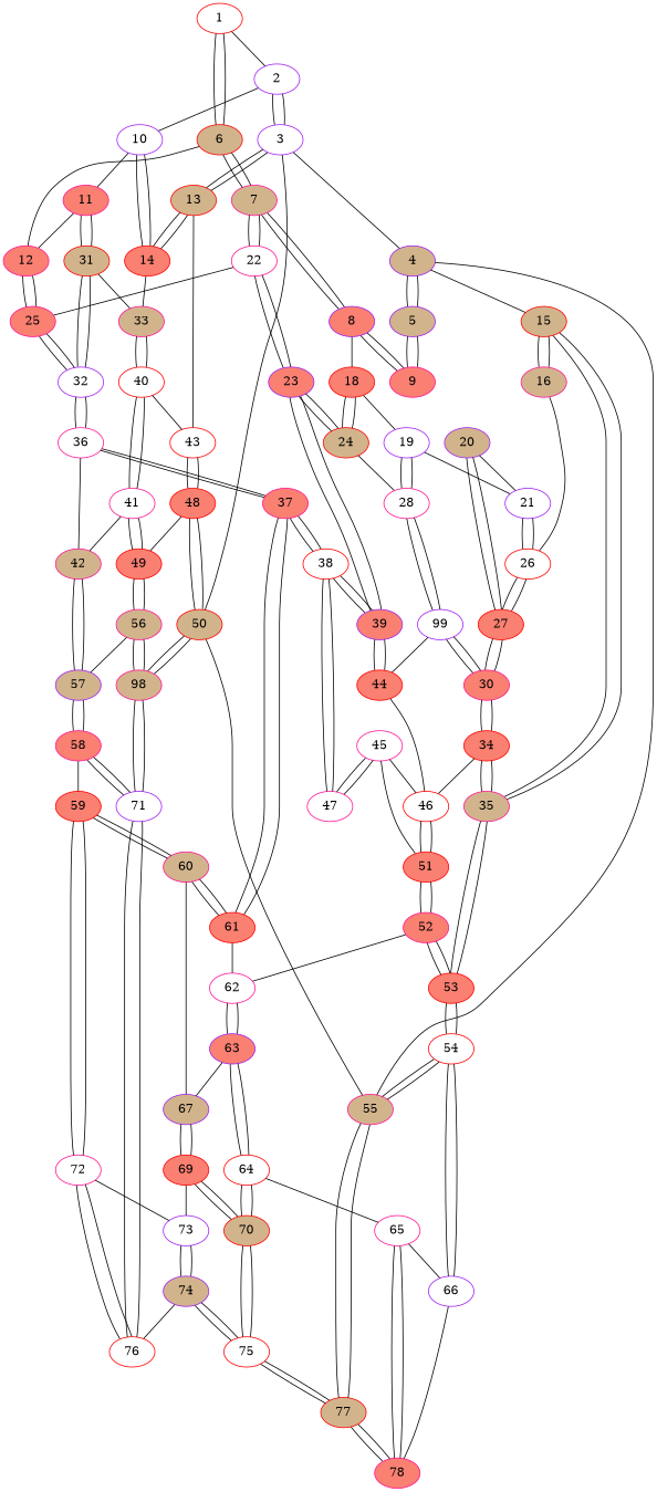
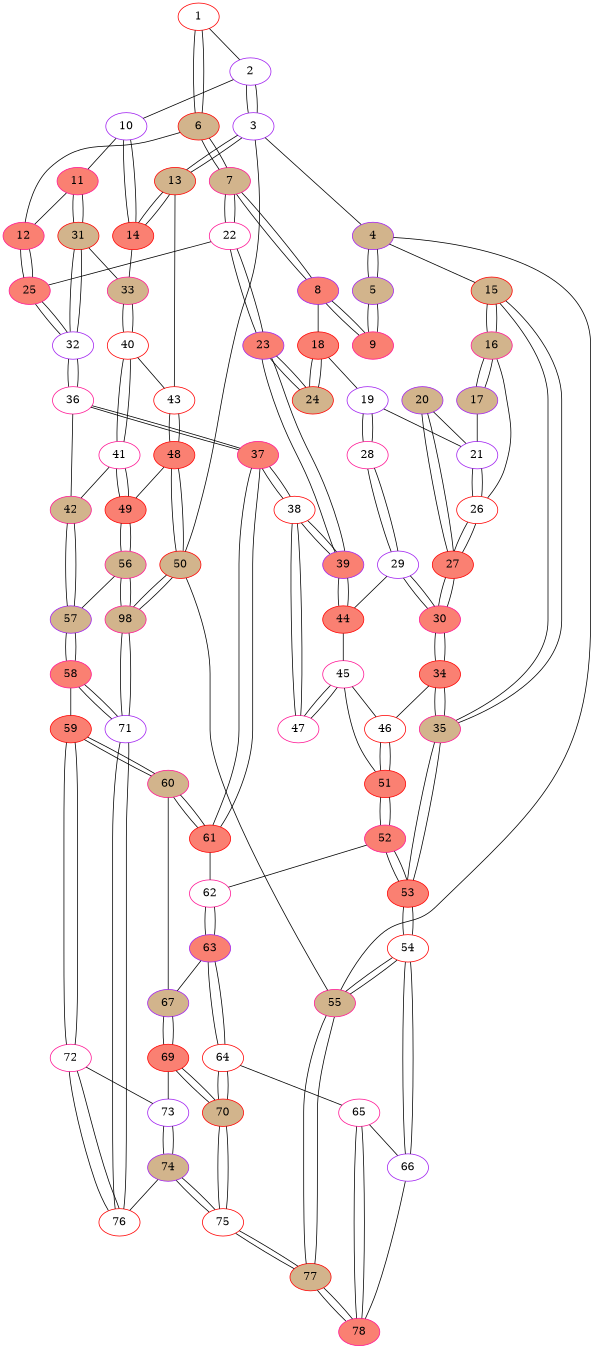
  graph {
    node [color=red fillcolor=white style=filled]
    2 [color=purple]
    1
    6 [fillcolor=tan]
    3 [color=purple]
    10 [color=purple]
    7 [color=deeppink fillcolor=tan]
    12 [color=deeppink fillcolor=salmon]
    4 [color=purple fillcolor=tan]
    13 [fillcolor=tan]
    50 [fillcolor=tan]
    11 [color=deeppink fillcolor=salmon]
    14 [fillcolor=salmon]
    5 [color=purple fillcolor=tan]
    15 [fillcolor=tan]
    55 [color=deeppink fillcolor=tan]
    43
    n17 [color=deeppink fillcolor=tan label=98]
    9 [color=deeppink fillcolor=salmon]
    16 [color=deeppink fillcolor=tan]
    35 [color=deeppink fillcolor=tan]
    77 [fillcolor=tan]
    8 [color=purple fillcolor=salmon]
    22 [color=deeppink]
    25 [color=deeppink fillcolor=salmon]
    18 [fillcolor=salmon]
    23 [color=purple fillcolor=salmon]
    19 [color=purple]
    24 [fillcolor=tan]
    31 [fillcolor=tan]
    33 [color=deeppink fillcolor=tan]
    32 [color=purple]
    48 [fillcolor=salmon]
    40
+   17 [color=purple fillcolor=tan]
    26
    53 [fillcolor=salmon]
    21 [color=purple]
    27 [fillcolor=salmon]
    28 [color=deeppink]
    20 [color=purple fillcolor=tan]
-   29 [color=purple label=99]
+   29 [color=purple]
    30 [color=deeppink fillcolor=salmon]
    39 [color=purple fillcolor=salmon]
    44 [fillcolor=salmon]
    36 [color=deeppink]
    34 [fillcolor=salmon]
    45 [color=deeppink]
    46
    37 [color=deeppink fillcolor=salmon]
    42 [color=deeppink fillcolor=tan]
    41 [color=deeppink]
    51 [fillcolor=salmon]
    54
    38
    61 [fillcolor=salmon]
    57 [color=purple fillcolor=tan]
    47 [color=deeppink]
    62 [color=deeppink]
    49 [fillcolor=salmon]
    56 [color=deeppink fillcolor=tan]
    58 [color=deeppink fillcolor=salmon]
    52 [color=deeppink fillcolor=salmon]
    71 [color=purple]
    63 [color=purple fillcolor=salmon]
    66 [color=purple]
    78 [color=deeppink fillcolor=salmon]
    59 [fillcolor=salmon]
    60 [color=deeppink fillcolor=tan]
    72 [color=deeppink]
    76
    67 [color=purple fillcolor=tan]
    73 [color=purple]
    69 [fillcolor=salmon]
    64
    65 [color=deeppink]
    70 [fillcolor=tan]
    75
    74 [color=purple fillcolor=tan]
    2 -- 3
    2 -- 3
    2 -- 10
    1 -- 2
    1 -- 6
    1 -- 6
    6 -- 7
    6 -- 7
    6 -- 12
    3 -- 4
    3 -- 13
    3 -- 13
    3 -- 50
    10 -- 11
    10 -- 14
    10 -- 14
    7 -- 8
    7 -- 8
    7 -- 22
    7 -- 22
    12 -- 25
    12 -- 25
    4 -- 5
    4 -- 5
    4 -- 15
    4 -- 55
    13 -- 14
    13 -- 14
    13 -- 43
    50 -- 55
    50 -- n17
    50 -- n17
    11 -- 12
    11 -- 31
    11 -- 31
    14 -- 33
    5 -- 9
    5 -- 9
    15 -- 16
    15 -- 16
    15 -- 35
    15 -- 35
    55 -- 77
    55 -- 77
    43 -- 48
    43 -- 48
    n17 -- 71
    n17 -- 71
+   16 -- 17
+   16 -- 17
    16 -- 26
    35 -- 53
    35 -- 53
    77 -- 78
    77 -- 78
    8 -- 9
    8 -- 9
    8 -- 18
    22 -- 25
    22 -- 23
    22 -- 23
    25 -- 32
    25 -- 32
    18 -- 19
    18 -- 24
    18 -- 24
    23 -- 24
    23 -- 24
    23 -- 39
    23 -- 39
    19 -- 21
    19 -- 28
    19 -- 28
-   24 -- 28
    31 -- 33
    31 -- 32
    31 -- 32
    33 -- 40
    33 -- 40
    32 -- 36
    32 -- 36
    48 -- 50
    48 -- 50
    48 -- 49
    40 -- 43
    40 -- 41
    40 -- 41
+   17 -- 21
    26 -- 27
    26 -- 27
    53 -- 54
    53 -- 54
    21 -- 26
    21 -- 26
    27 -- 30
    27 -- 30
    28 -- 29
    28 -- 29
    20 -- 21
    20 -- 27
    20 -- 27
    29 -- 30
    29 -- 30
    29 -- 44
    30 -- 34
    30 -- 34
    39 -- 44
    39 -- 44
-   44 -- 46
+   44 -- 45
    36 -- 37
    36 -- 37
    36 -- 42
    34 -- 35
    34 -- 35
    34 -- 46
    45 -- 46
    45 -- 51
    45 -- 47
    45 -- 47
    46 -- 51
    46 -- 51
    37 -- 38
    37 -- 38
    37 -- 61
    37 -- 61
    42 -- 57
    42 -- 57
    41 -- 42
    41 -- 49
    41 -- 49
    51 -- 52
    51 -- 52
    54 -- 55
    54 -- 55
    54 -- 66
    54 -- 66
    38 -- 39
    38 -- 39
    38 -- 47
    38 -- 47
    61 -- 62
    57 -- 58
    57 -- 58
    62 -- 63
    62 -- 63
    49 -- 56
    49 -- 56
    56 -- n17
    56 -- n17
    56 -- 57
    58 -- 71
    58 -- 71
    58 -- 59
    52 -- 53
    52 -- 53
    52 -- 62
    71 -- 76
    71 -- 76
    63 -- 67
    63 -- 64
    63 -- 64
    66 -- 78
    59 -- 60
    59 -- 60
    59 -- 72
    59 -- 72
    60 -- 61
    60 -- 61
    60 -- 67
    72 -- 76
    72 -- 76
    72 -- 73
    67 -- 69
    67 -- 69
    73 -- 74
    73 -- 74
    69 -- 73
    69 -- 70
    69 -- 70
    64 -- 65
    64 -- 70
    64 -- 70
    65 -- 66
    65 -- 78
    65 -- 78
    70 -- 75
    70 -- 75
    75 -- 77
    75 -- 77
    74 -- 76
    74 -- 75
    74 -- 75
  }
